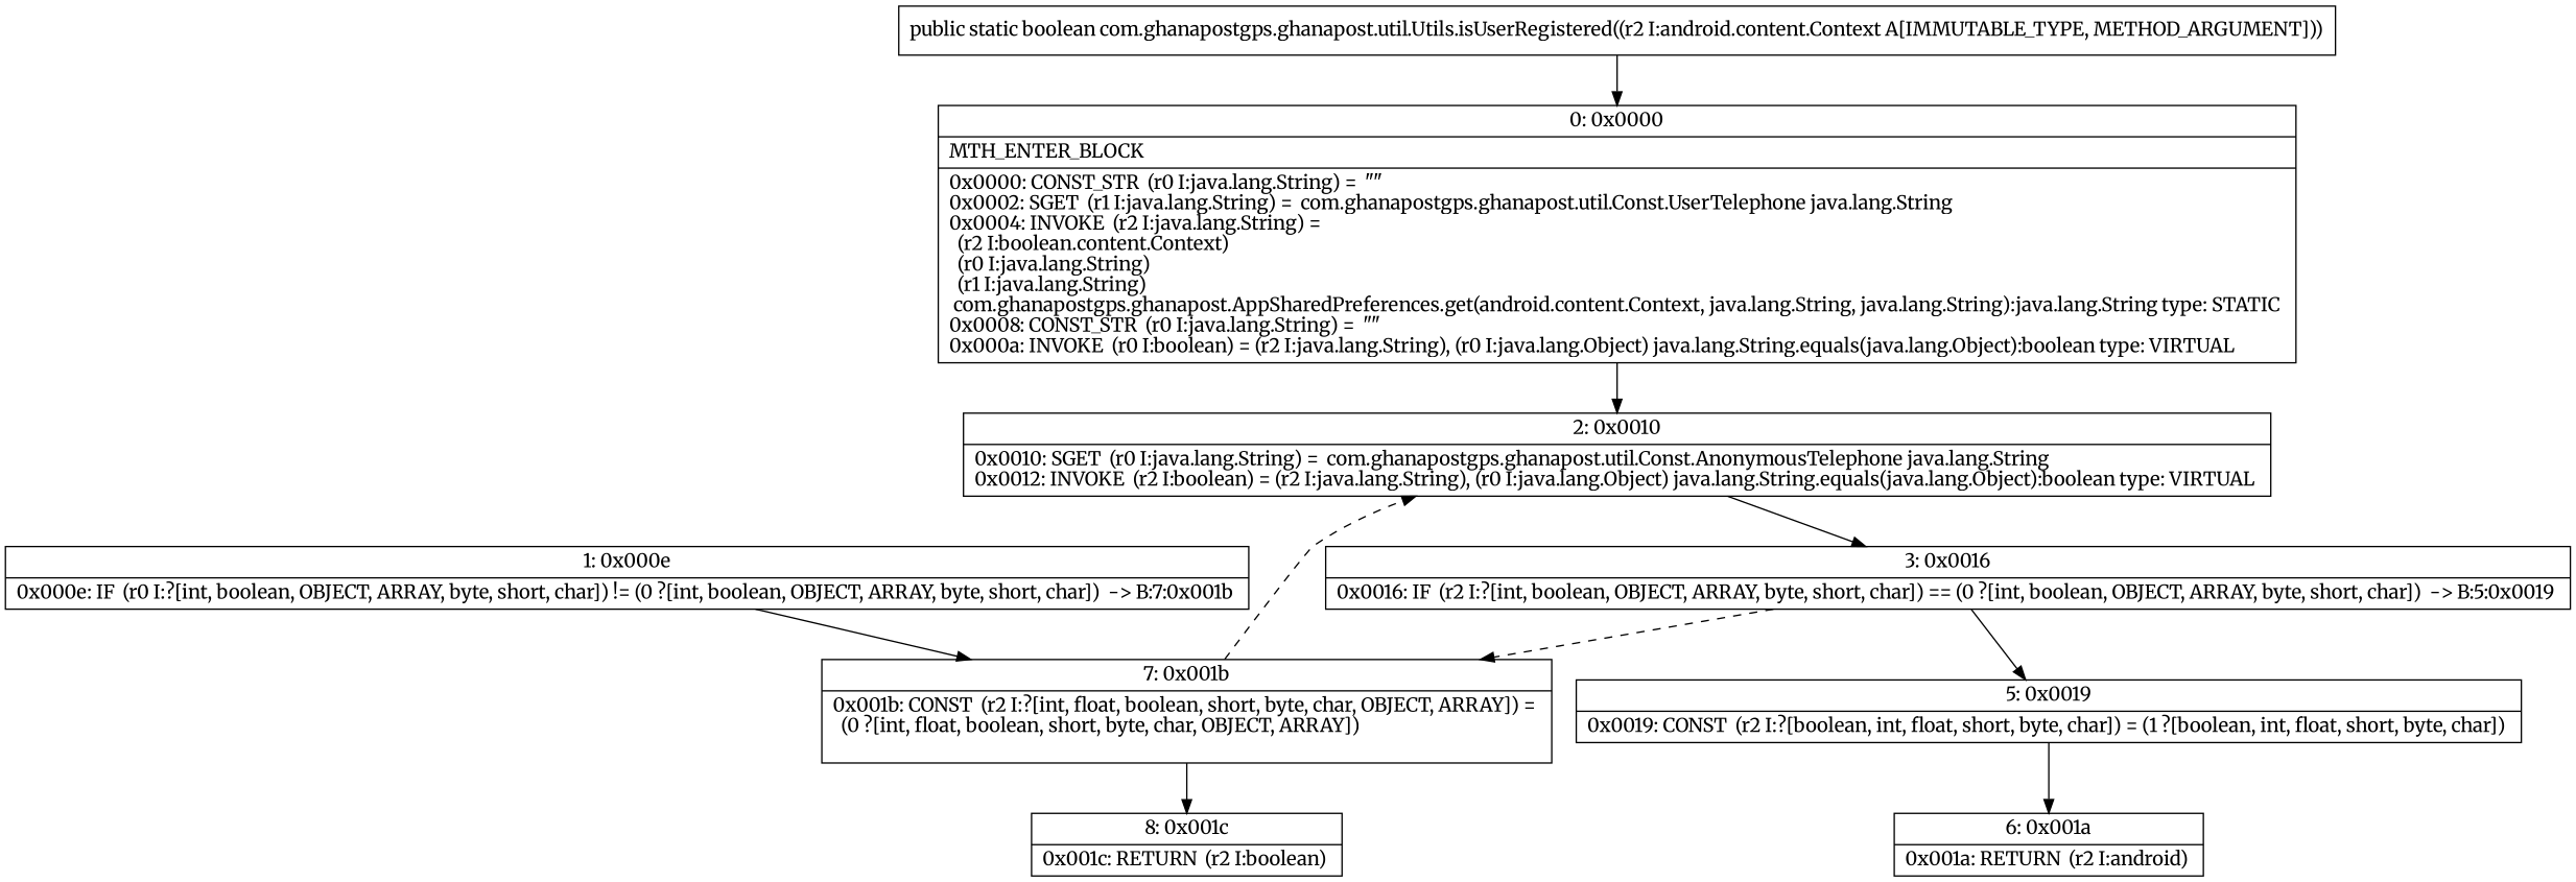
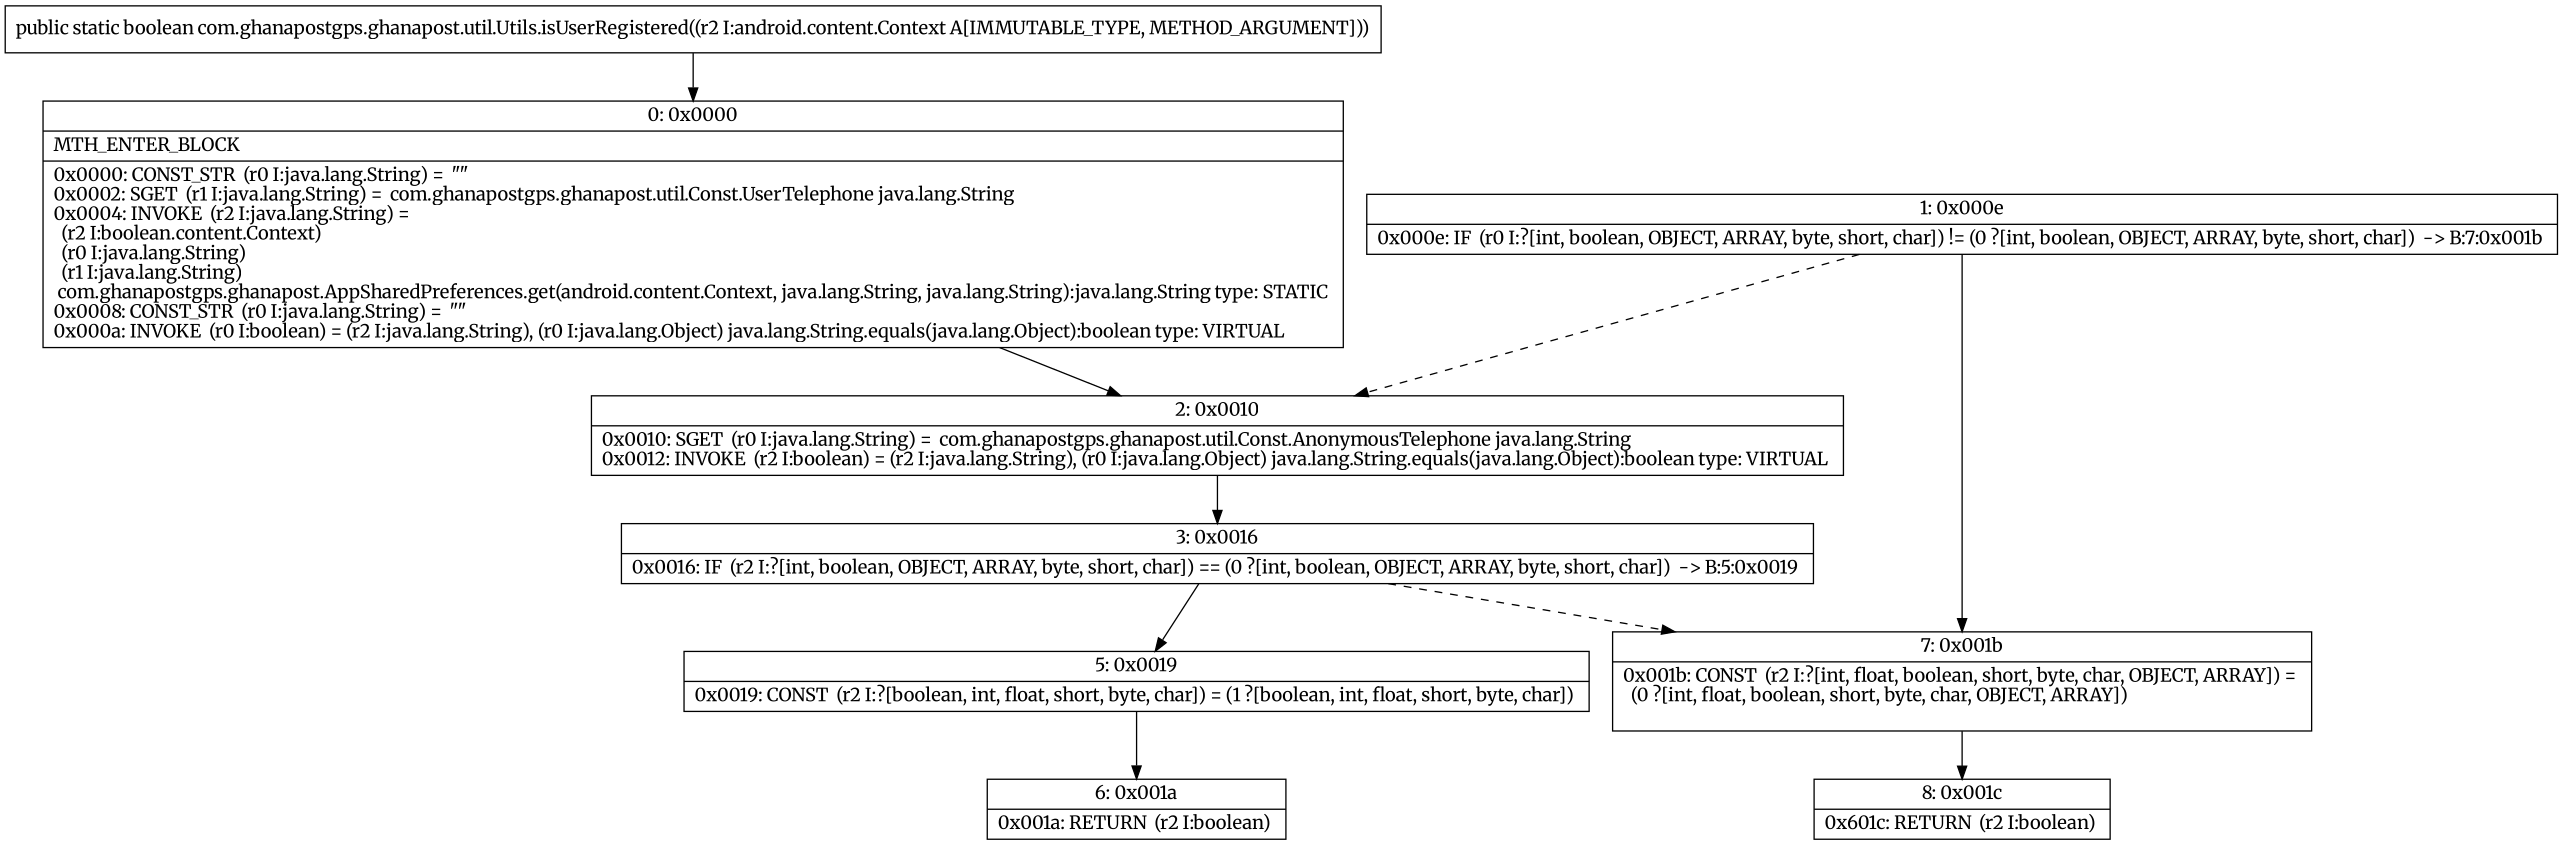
  digraph {
    fontname=Merriweather
    node [fontname=Merriweather shape=record]
    edge [fontname=Merriweather]
    n1 [label="{0\:\ 0x0000|MTH_ENTER_BLOCK\l|0x0000: CONST_STR  (r0 I:java.lang.String) =  \"\" \l0x0002: SGET  (r1 I:java.lang.String) =  com.ghanapostgps.ghanapost.util.Const.UserTelephone java.lang.String \l0x0004: INVOKE  (r2 I:java.lang.String) = \l  (r2 I:boolean.content.Context)\l  (r0 I:java.lang.String)\l  (r1 I:java.lang.String)\l com.ghanapostgps.ghanapost.AppSharedPreferences.get(android.content.Context, java.lang.String, java.lang.String):java.lang.String type: STATIC \l0x0008: CONST_STR  (r0 I:java.lang.String) =  \"\" \l0x000a: INVOKE  (r0 I:boolean) = (r2 I:java.lang.String), (r0 I:java.lang.Object) java.lang.String.equals(java.lang.Object):boolean type: VIRTUAL \l}"]
    n2 [label="{2\:\ 0x0010|0x0010: SGET  (r0 I:java.lang.String) =  com.ghanapostgps.ghanapost.util.Const.AnonymousTelephone java.lang.String \l0x0012: INVOKE  (r2 I:boolean) = (r2 I:java.lang.String), (r0 I:java.lang.Object) java.lang.String.equals(java.lang.Object):boolean type: VIRTUAL \l}"]
    n3 [label="{1\:\ 0x000e|0x000e: IF  (r0 I:?[int, boolean, OBJECT, ARRAY, byte, short, char]) != (0 ?[int, boolean, OBJECT, ARRAY, byte, short, char])  \-\> B:7:0x001b \l}"]
    n4 [label="{7\:\ 0x001b|0x001b: CONST  (r2 I:?[int, float, boolean, short, byte, char, OBJECT, ARRAY]) = \l  (0 ?[int, float, boolean, short, byte, char, OBJECT, ARRAY])\l \l}"]
    n5 [label="{3\:\ 0x0016|0x0016: IF  (r2 I:?[int, boolean, OBJECT, ARRAY, byte, short, char]) == (0 ?[int, boolean, OBJECT, ARRAY, byte, short, char])  \-\> B:5:0x0019 \l}"]
-   n6 [label="{8\:\ 0x001c|0x001c: RETURN  (r2 I:boolean) \l}"]
+   n6 [label="{8\:\ 0x001c|0x601c: RETURN  (r2 I:boolean) \l}"]
    n7 [label="{5\:\ 0x0019|0x0019: CONST  (r2 I:?[boolean, int, float, short, byte, char]) = (1 ?[boolean, int, float, short, byte, char]) \l}"]
-   n8 [label="{6\:\ 0x001a|0x001a: RETURN  (r2 I:android) \l}"]
+   n8 [label="{6\:\ 0x001a|0x001a: RETURN  (r2 I:boolean) \l}"]
    n9 [label="{public static boolean com.ghanapostgps.ghanapost.util.Utils.isUserRegistered((r2 I:android.content.Context A[IMMUTABLE_TYPE, METHOD_ARGUMENT])) }"]
    n1 -> n2
    n2 -> n5
-   n4 -> n2 [style=dashed]
+   n3 -> n2 [style=dashed]
    n3 -> n4
    n4 -> n6
    n5 -> n4 [style=dashed]
    n5 -> n7
    n7 -> n8
    n9 -> n1
  }
